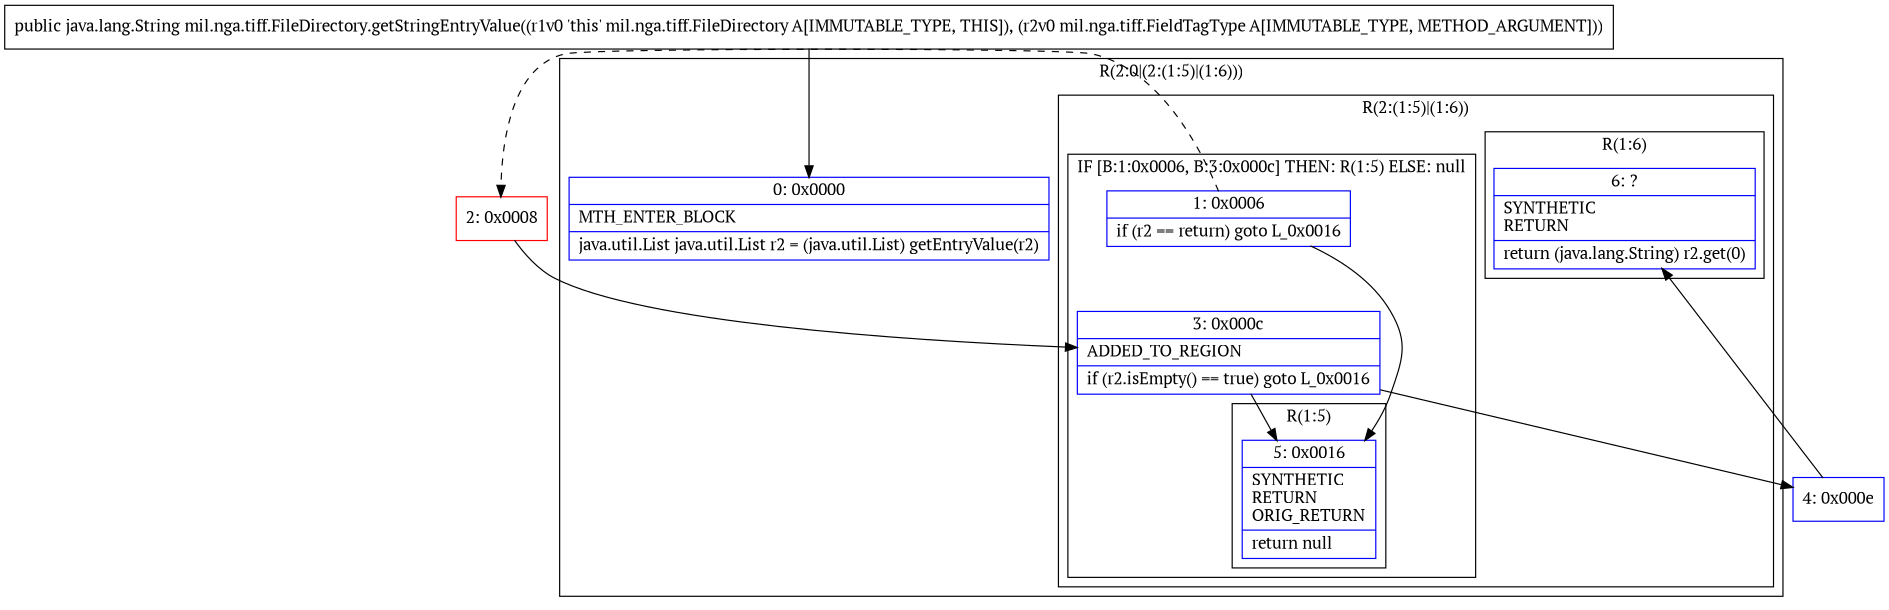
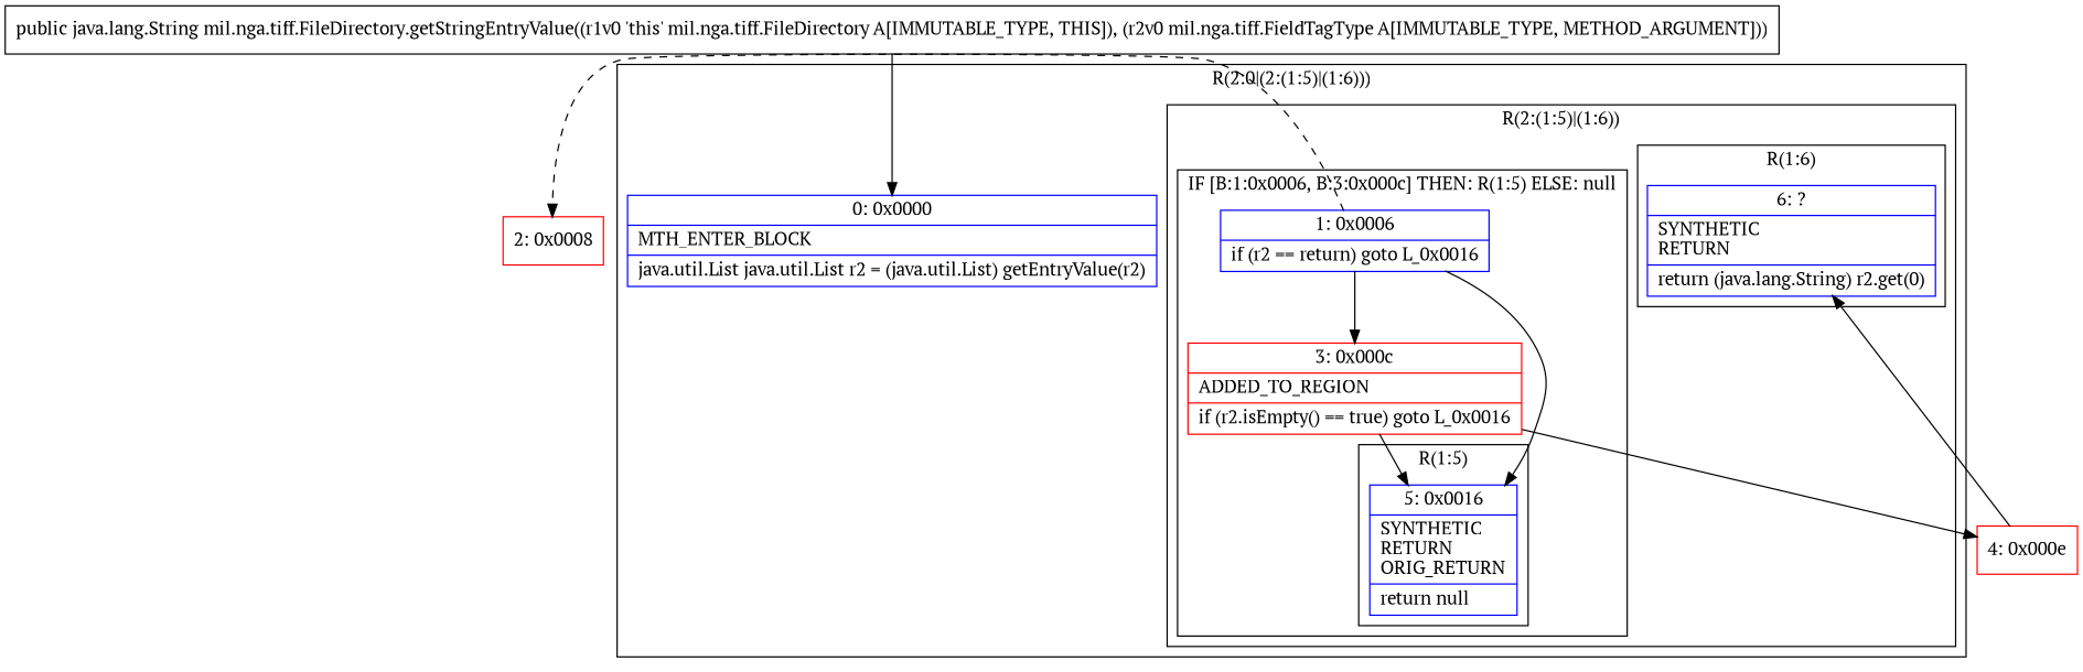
  digraph {
    fontname="PT Serif"
    node [color=blue fontname="PT Serif" shape=record]
    edge [fontname="PT Serif"]
    n1 [label="{5\:\ 0x0016|SYNTHETIC\lRETURN\lORIG_RETURN\l|return null\l}"]
    n2 [label="{1\:\ 0x0006|if (r2 == return) goto L_0x0016\l}"]
-   n3 [label="{3\:\ 0x000c|ADDED_TO_REGION\l|if (r2.isEmpty() == true) goto L_0x0016\l}"]
+   n3 [color=red label="{3\:\ 0x000c|ADDED_TO_REGION\l|if (r2.isEmpty() == true) goto L_0x0016\l}"]
    n4 [label="{6\:\ ?|SYNTHETIC\lRETURN\l|return (java.lang.String) r2.get(0)\l}"]
    n5 [label="{0\:\ 0x0000|MTH_ENTER_BLOCK\l|java.util.List java.util.List r2 = (java.util.List) getEntryValue(r2)\l}"]
    n6 [color=red label="{2\:\ 0x0008}"]
-   n7 [label="{4\:\ 0x000e}"]
+   n7 [color=red label="{4\:\ 0x000e}"]
    n8 [label="{public java.lang.String mil.nga.tiff.FileDirectory.getStringEntryValue((r1v0 'this' mil.nga.tiff.FileDirectory A[IMMUTABLE_TYPE, THIS]), (r2v0 mil.nga.tiff.FieldTagType A[IMMUTABLE_TYPE, METHOD_ARGUMENT])) }" color=""]
    subgraph cluster_1 {
      label="R(2:0|(2:(1:5)|(1:6)))"
      n5
      subgraph cluster_2 {
        label="R(2:(1:5)|(1:6))"
        subgraph cluster_3 {
          label="IF [B:1:0x0006, B:3:0x000c] THEN: R(1:5) ELSE: null"
          n2
          n3
          subgraph cluster_4 {
            label="R(1:5)"
            n1
          }
        }
        subgraph cluster_5 {
          label="R(1:6)"
          n4
        }
      }
    }
    n2 -> n1
    n2 -> n6 [style=dashed]
    n3 -> n1
    n3 -> n7 [style=solid]
-   n6 -> n3
+   n2 -> n3
    n7 -> n4
    n8 -> n5
  }
